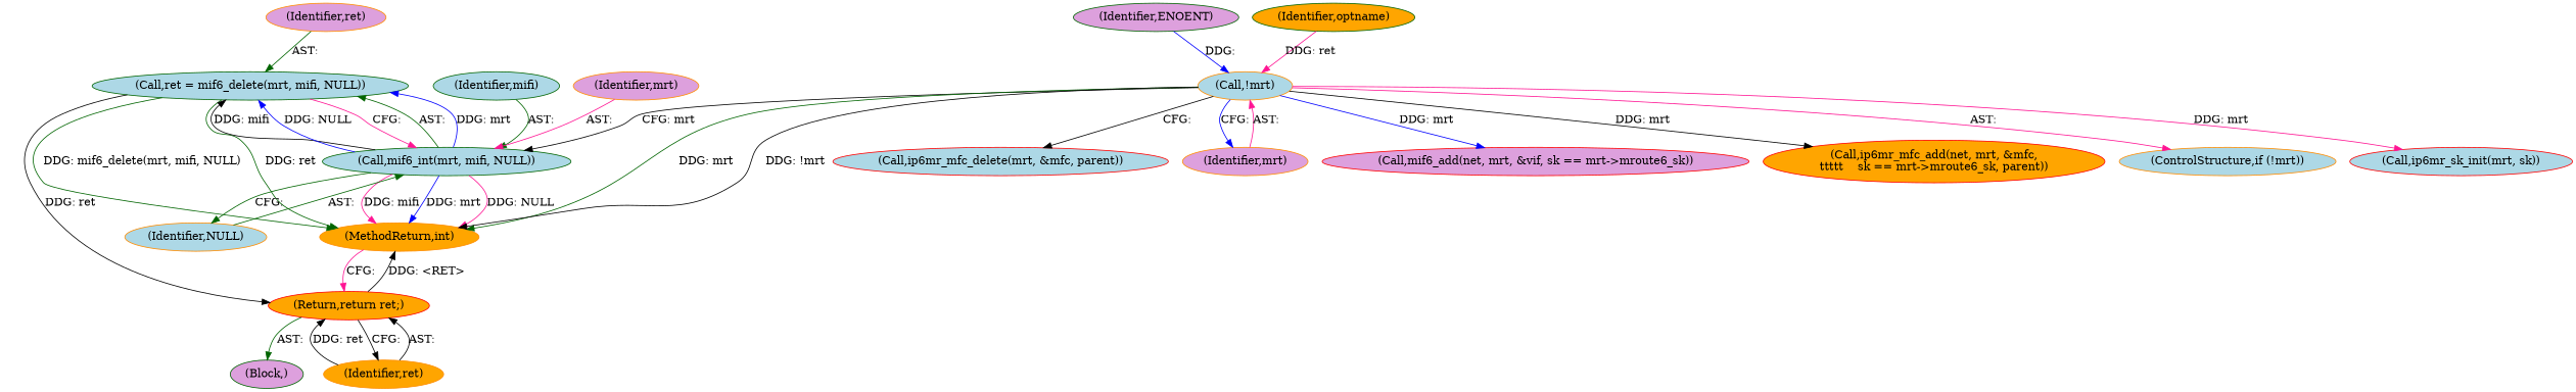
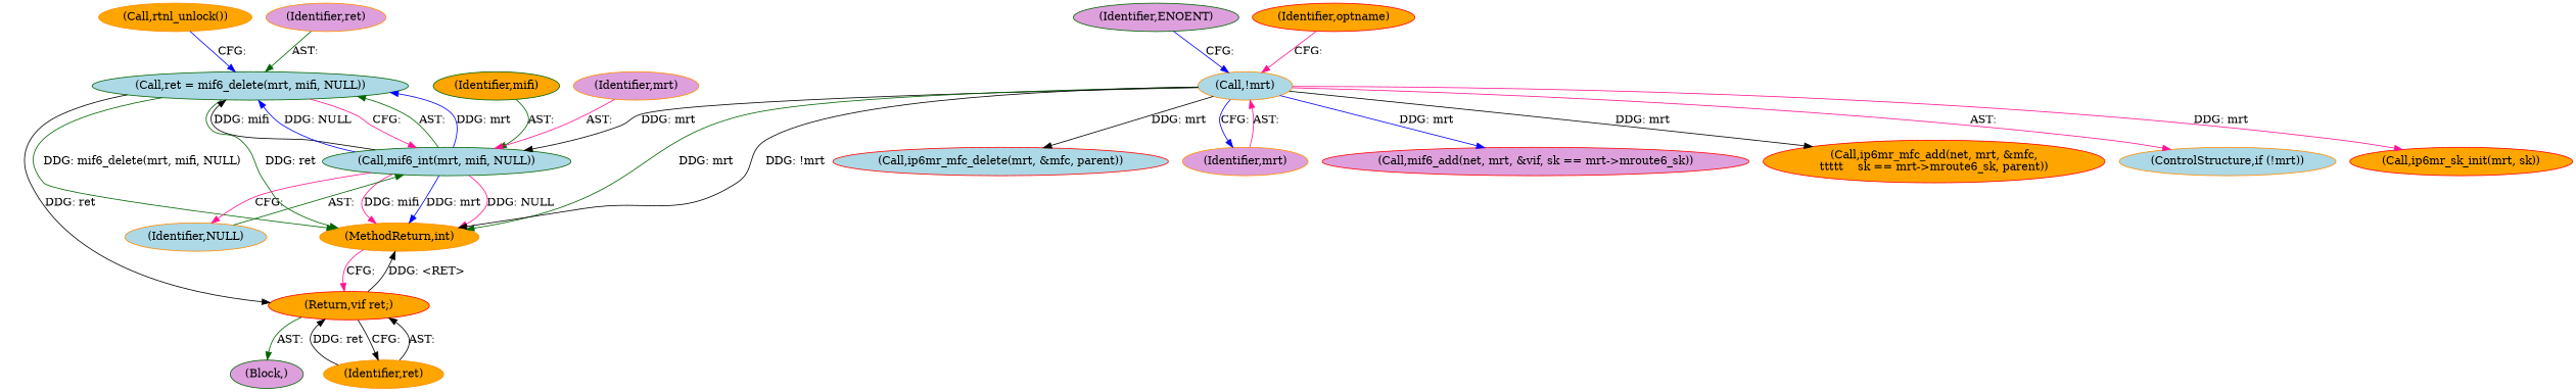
  digraph {
    node [color=darkorange fillcolor=lightblue style=filled]
    edge [color=black]
    n1 [color=darkgreen label="(Call,ret = mif6_delete(mrt, mifi, NULL))"]
    n2 [color=darkgreen label="(Call,mif6_int(mrt, mifi, NULL))"]
-   n3 [color=red fillcolor=orange label="(Return,return ret;)"]
+   n3 [color=red fillcolor=orange label="(Return,vif ret;)"]
    n4 [fillcolor=orange label="(MethodReturn,int)"]
    n5 [label="(Identifier,NULL)"]
    n6 [color=darkgreen fillcolor=plum label="(Block,)"]
    n7 [fillcolor=orange label="(Identifier,ret)"]
    n8 [label="(Call,!mrt)"]
    n9 [color=red label="(Call,ip6mr_mfc_delete(mrt, &mfc, parent))"]
    n10 [fillcolor=plum label="(Identifier,mrt)"]
    n11 [color=red fillcolor=plum label="(Call,mif6_add(net, mrt, &vif, sk == mrt->mroute6_sk))"]
    n12 [color=red fillcolor=orange label="(Call,ip6mr_mfc_add(net, mrt, &mfc,\n\t\t\t\t\t    sk == mrt->mroute6_sk, parent))"]
    n13 [label="(ControlStructure,if (!mrt))"]
-   n14 [color=red label="(Call,ip6mr_sk_init(mrt, sk))"]
+   n14 [color=red fillcolor=orange label="(Call,ip6mr_sk_init(mrt, sk))"]
    n15 [color=darkgreen fillcolor=plum label="(Identifier,ENOENT)"]
-   n16 [color=darkgreen fillcolor=orange label="(Identifier,optname)"]
-   n17 [color=darkgreen label="(Identifier,mifi)"]
+   n16 [color=red fillcolor=orange label="(Identifier,optname)"]
+   n17 [color=darkgreen fillcolor=orange label="(Identifier,mifi)"]
+   n18 [fillcolor=orange label="(Call,rtnl_unlock())"]
    n19 [fillcolor=plum label="(Identifier,ret)"]
    n20 [fillcolor=plum label="(Identifier,mrt)"]
    n1 -> n2 [color=deeppink label="CFG: "]
    n1 -> n3 [label="DDG: ret"]
    n1 -> n4 [color=darkgreen label="DDG: mif6_delete(mrt, mifi, NULL)"]
    n1 -> n4 [color=darkgreen label="DDG: ret"]
    n2 -> n1 [color=darkgreen label="AST: "]
    n2 -> n1 [color=blue label="DDG: mrt"]
    n2 -> n1 [label="DDG: mifi"]
    n2 -> n1 [color=blue label="DDG: NULL"]
    n2 -> n4 [color=deeppink label="DDG: mifi"]
    n2 -> n4 [color=blue label="DDG: mrt"]
    n2 -> n4 [color=deeppink label="DDG: NULL"]
-   n2 -> n5 [color=darkgreen label="CFG: "]
+   n2 -> n5 [color=deeppink label="CFG: "]
    n3 -> n4 [label="DDG: <RET>"]
    n3 -> n6 [color=darkgreen label="AST: "]
    n3 -> n7 [label="CFG: "]
    n4 -> n3 [color=deeppink label="CFG: "]
    n5 -> n2 [color=darkgreen label="AST: "]
    n7 -> n3 [label="AST: "]
    n7 -> n3 [label="DDG: ret"]
-   n8 -> n2 [label="CFG: mrt"]
+   n8 -> n2 [label="DDG: mrt"]
    n8 -> n4 [color=darkgreen label="DDG: mrt"]
    n8 -> n4 [label="DDG: !mrt"]
-   n8 -> n9 [label="CFG: "]
+   n8 -> n9 [label="DDG: mrt"]
    n8 -> n10 [color=blue label="CFG: "]
    n8 -> n11 [color=blue label="DDG: mrt"]
    n8 -> n12 [label="DDG: mrt"]
    n8 -> n13 [color=deeppink label="AST: "]
    n8 -> n14 [color=deeppink label="DDG: mrt"]
    n10 -> n8 [color=deeppink label="AST: "]
-   n15 -> n8 [color=blue label="DDG: "]
-   n16 -> n8 [color=deeppink label="DDG: ret"]
+   n15 -> n8 [color=blue label="CFG: "]
+   n16 -> n8 [color=deeppink label="CFG: "]
    n17 -> n2 [color=darkgreen label="AST: "]
+   n18 -> n1 [color=blue label="CFG: "]
    n19 -> n1 [color=darkgreen label="AST: "]
    n20 -> n2 [color=deeppink label="AST: "]
  }
